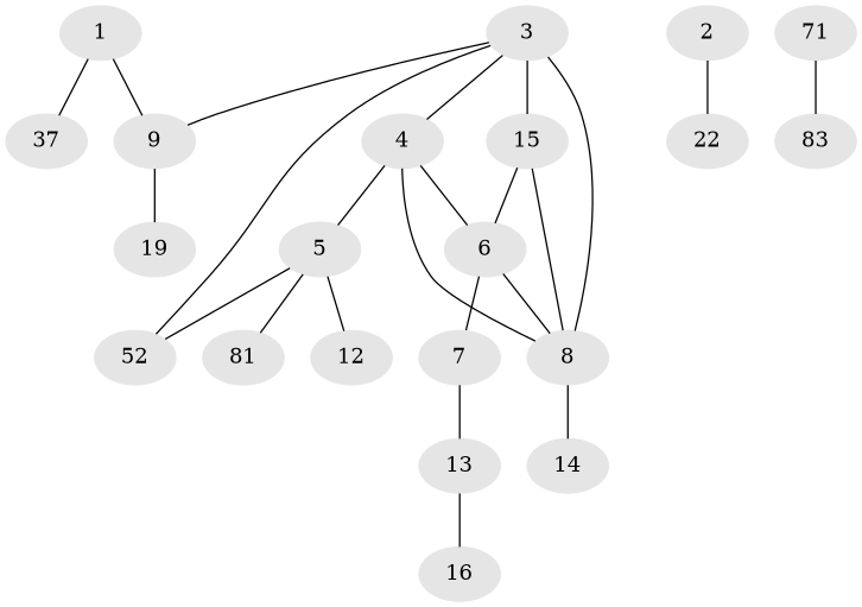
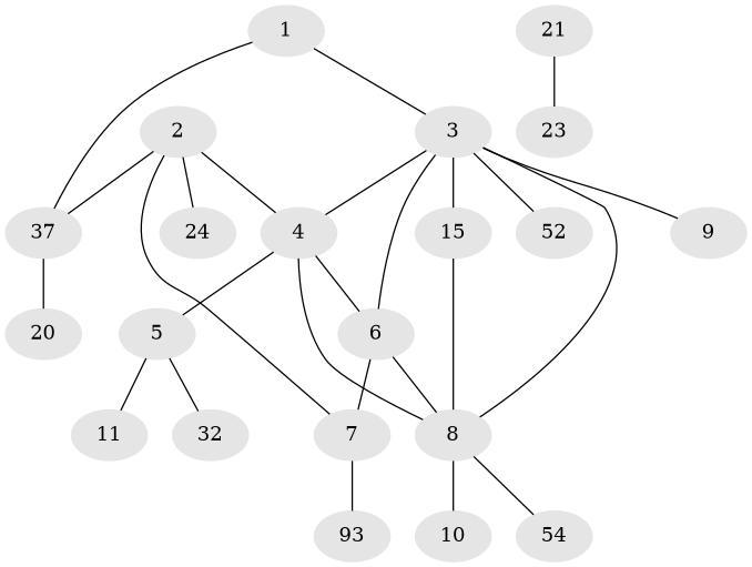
  graph {
    node [color=gray90 style=filled]
    edge [weight=1.0]
    1
    3
    n3 [label=37]
    2
    4
    7
-   24 [label=22]
+   24
    8
    6
    9
    15
    n12 [label=52]
-   14
+   10
+   14 [label=54]
+   20
    5
-   13
-   19
-   11 [label=81]
-   12
-   21 [label=71]
-   23 [label=83]
-   16
-   1 -- 9
+   13 [label=93]
+   11
+   12 [label=32]
+   21
+   23
+   1 -- 3
    1 -- n3
    3 -- 4
    3 -- 8
-   15 -- 6
+   3 -- 6
    3 -- 9
    3 -- 15 [weight=5.0]
    3 -- n12
+   n3 -- 20
+   2 -- n3
+   2 -- 4
+   2 -- 7
    2 -- 24
    4 -- 8 [weight=2.0]
    4 -- 6
    4 -- 5 [weight=3.0]
    7 -- 13
+   8 -- 10
    8 -- 14
    6 -- 7 [weight=2.0]
    6 -- 8
-   9 -- 19
    15 -- 8 [weight=3.0]
-   5 -- n12
    5 -- 11
    5 -- 12
-   13 -- 16
    21 -- 23
  }
